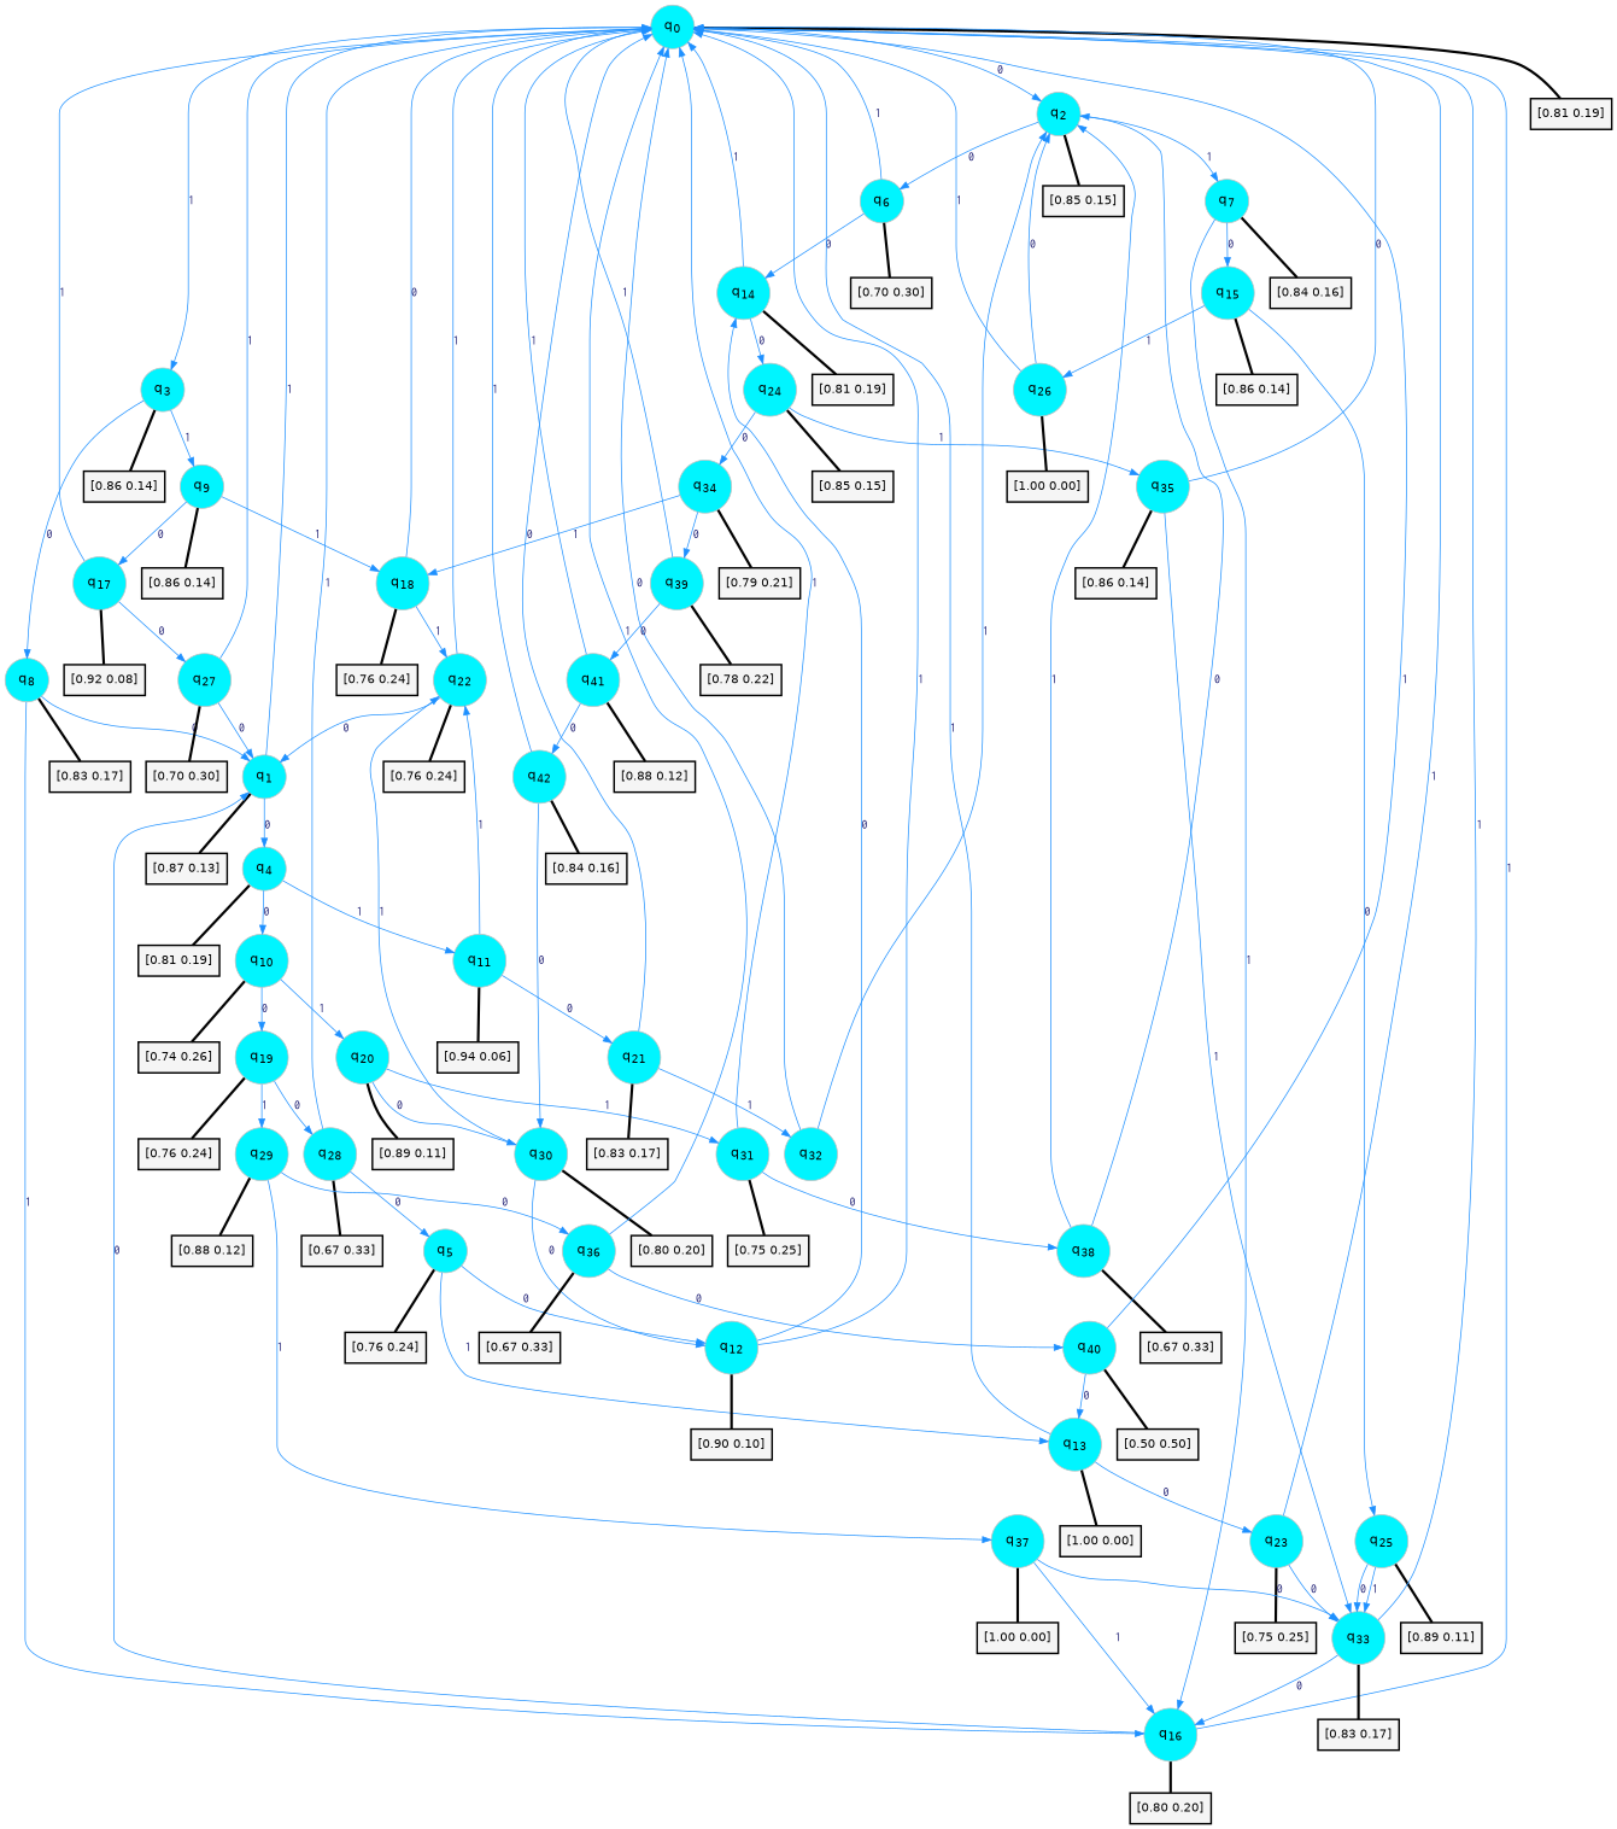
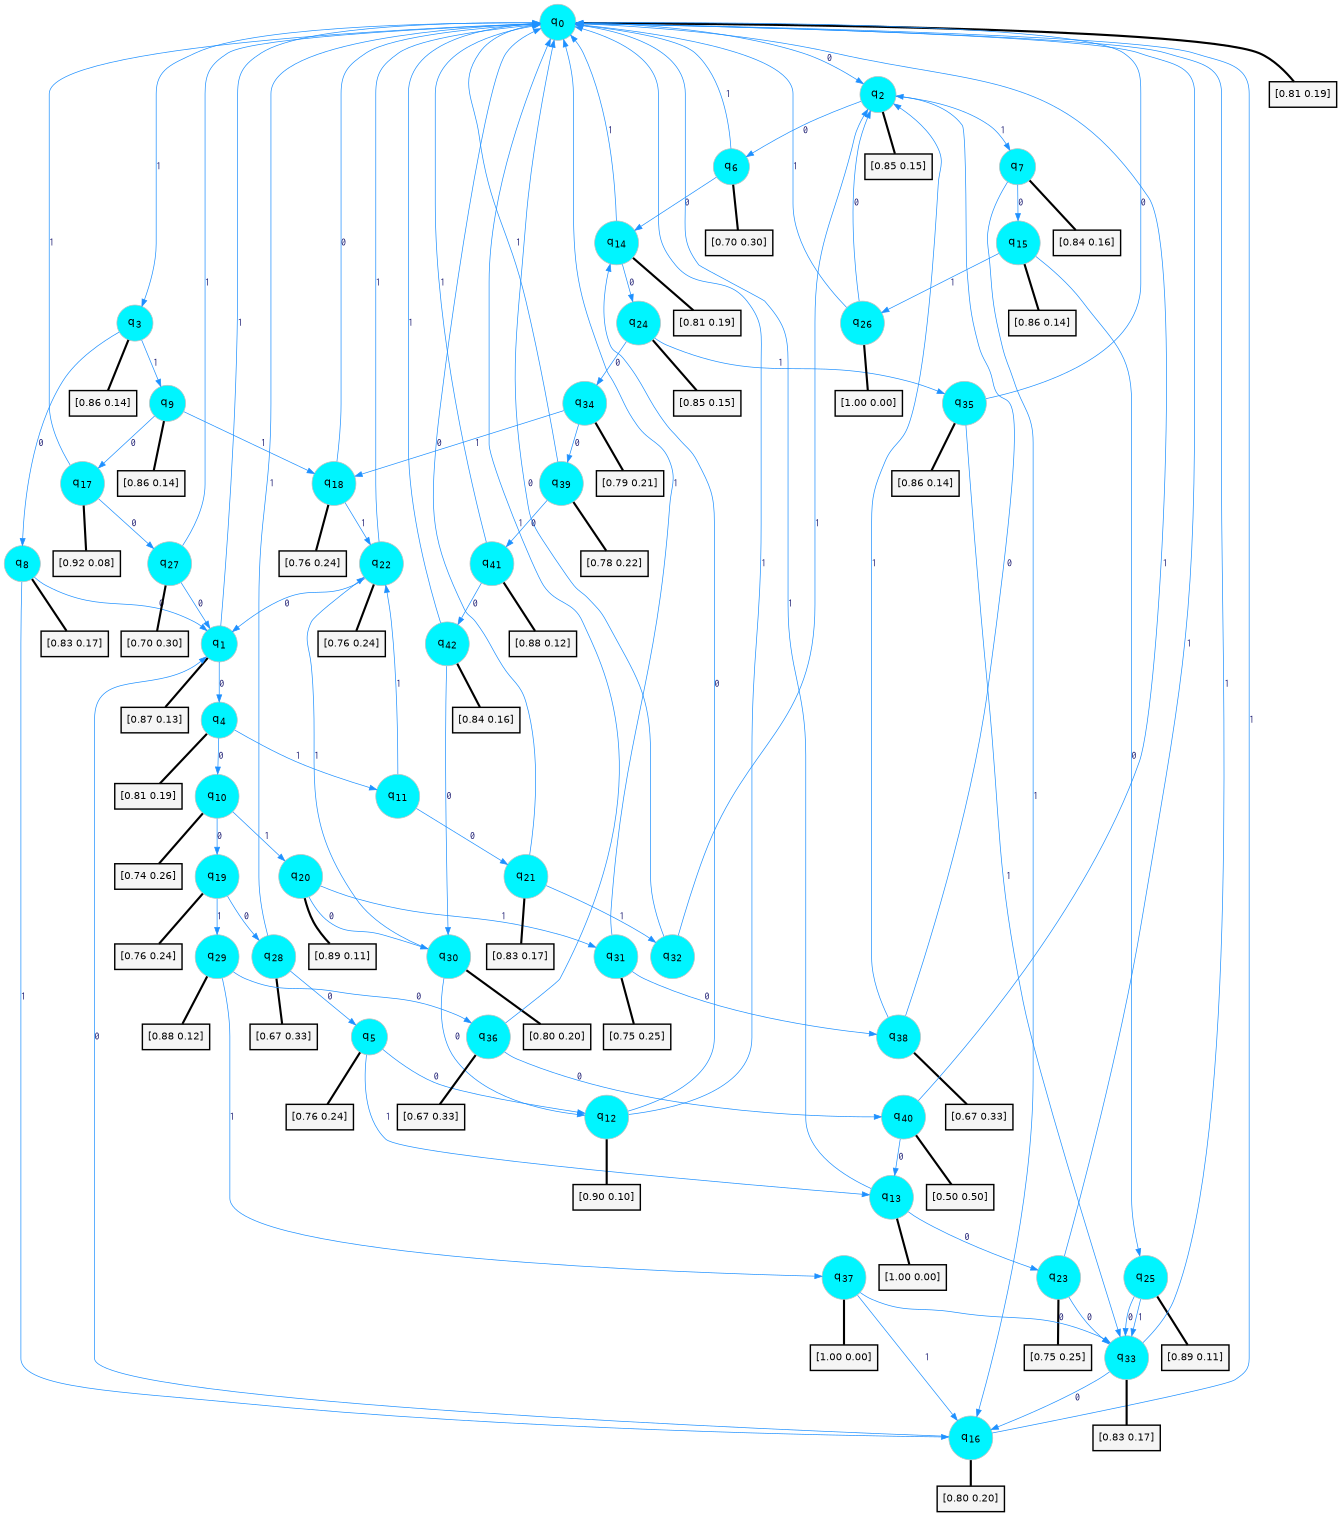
  digraph {
    rankdir=TD
    node [color=gray fillcolor=turquoise1 fontcolor=black fontname=Helvetica fontsize=16 fontweight=bold shape=circle style=filled]
    edge [arrowsize=1 color=dodgerblue1 fontcolor=midnightblue fontname=courier fontweight=bold penwidth=1 style=solid weight=20]
    n1 [label=<q<SUB>0</SUB>>]
    n2 [label=<q<SUB>2</SUB>>]
    n3 [label=<q<SUB>3</SUB>>]
    n4 [color=black fillcolor=whitesmoke fontsize=14 label="[0.81 0.19]" penwidth=2 shape=box]
    n5 [label=<q<SUB>6</SUB>>]
    n6 [label=<q<SUB>7</SUB>>]
    n7 [color=black fillcolor=whitesmoke fontsize=14 label="[0.85 0.15]" penwidth=2 shape=box]
    n8 [label=<q<SUB>8</SUB>>]
    n9 [label=<q<SUB>9</SUB>>]
    n10 [color=black fillcolor=whitesmoke fontsize=14 label="[0.86 0.14]" penwidth=2 shape=box]
    n11 [label=<q<SUB>1</SUB>>]
    n12 [label=<q<SUB>4</SUB>>]
    n13 [color=black fillcolor=whitesmoke fontsize=14 label="[0.87 0.13]" penwidth=2 shape=box]
    n14 [label=<q<SUB>10</SUB>>]
    n15 [label=<q<SUB>11</SUB>>]
    n16 [color=black fillcolor=whitesmoke fontsize=14 label="[0.81 0.19]" penwidth=2 shape=box]
    n17 [label=<q<SUB>14</SUB>>]
    n18 [color=black fillcolor=whitesmoke fontsize=14 label="[0.70 0.30]" penwidth=2 shape=box]
    n19 [label=<q<SUB>15</SUB>>]
    n20 [label=<q<SUB>16</SUB>>]
    n21 [color=black fillcolor=whitesmoke fontsize=14 label="[0.84 0.16]" penwidth=2 shape=box]
    n22 [color=black fillcolor=whitesmoke fontsize=14 label="[0.83 0.17]" penwidth=2 shape=box]
    n23 [label=<q<SUB>17</SUB>>]
    n24 [label=<q<SUB>18</SUB>>]
    n25 [color=black fillcolor=whitesmoke fontsize=14 label="[0.86 0.14]" penwidth=2 shape=box]
    n26 [label=<q<SUB>19</SUB>>]
    n27 [label=<q<SUB>20</SUB>>]
    n28 [color=black fillcolor=whitesmoke fontsize=14 label="[0.74 0.26]" penwidth=2 shape=box]
    n29 [label=<q<SUB>21</SUB>>]
    n30 [label=<q<SUB>22</SUB>>]
-   n31 [color=black fillcolor=whitesmoke fontsize=14 label="[0.94 0.06]" penwidth=2 shape=box]
    n32 [label=<q<SUB>5</SUB>>]
    n33 [label=<q<SUB>12</SUB>>]
    n34 [label=<q<SUB>13</SUB>>]
    n35 [color=black fillcolor=whitesmoke fontsize=14 label="[0.76 0.24]" penwidth=2 shape=box]
    n36 [color=black fillcolor=whitesmoke fontsize=14 label="[0.90 0.10]" penwidth=2 shape=box]
    n37 [label=<q<SUB>23</SUB>>]
    n38 [color=black fillcolor=whitesmoke fontsize=14 label="[1.00 0.00]" penwidth=2 shape=box]
    n39 [label=<q<SUB>24</SUB>>]
    n40 [color=black fillcolor=whitesmoke fontsize=14 label="[0.81 0.19]" penwidth=2 shape=box]
    n41 [label=<q<SUB>25</SUB>>]
    n42 [label=<q<SUB>26</SUB>>]
    n43 [color=black fillcolor=whitesmoke fontsize=14 label="[0.86 0.14]" penwidth=2 shape=box]
    n44 [color=black fillcolor=whitesmoke fontsize=14 label="[0.80 0.20]" penwidth=2 shape=box]
    n45 [label=<q<SUB>27</SUB>>]
    n46 [color=black fillcolor=whitesmoke fontsize=14 label="[0.92 0.08]" penwidth=2 shape=box]
    n47 [color=black fillcolor=whitesmoke fontsize=14 label="[0.76 0.24]" penwidth=2 shape=box]
    n48 [label=<q<SUB>28</SUB>>]
    n49 [label=<q<SUB>29</SUB>>]
    n50 [color=black fillcolor=whitesmoke fontsize=14 label="[0.76 0.24]" penwidth=2 shape=box]
    n51 [label=<q<SUB>30</SUB>>]
    n52 [label=<q<SUB>31</SUB>>]
    n53 [color=black fillcolor=whitesmoke fontsize=14 label="[0.89 0.11]" penwidth=2 shape=box]
    n54 [label=<q<SUB>32</SUB>>]
    n55 [color=black fillcolor=whitesmoke fontsize=14 label="[0.83 0.17]" penwidth=2 shape=box]
    n56 [color=black fillcolor=whitesmoke fontsize=14 label="[0.76 0.24]" penwidth=2 shape=box]
    n57 [label=<q<SUB>33</SUB>>]
    n58 [color=black fillcolor=whitesmoke fontsize=14 label="[0.75 0.25]" penwidth=2 shape=box]
    n59 [label=<q<SUB>34</SUB>>]
    n60 [label=<q<SUB>35</SUB>>]
    n61 [color=black fillcolor=whitesmoke fontsize=14 label="[0.85 0.15]" penwidth=2 shape=box]
    n62 [color=black fillcolor=whitesmoke fontsize=14 label="[0.89 0.11]" penwidth=2 shape=box]
    n63 [color=black fillcolor=whitesmoke fontsize=14 label="[1.00 0.00]" penwidth=2 shape=box]
    n64 [color=black fillcolor=whitesmoke fontsize=14 label="[0.70 0.30]" penwidth=2 shape=box]
    n65 [color=black fillcolor=whitesmoke fontsize=14 label="[0.67 0.33]" penwidth=2 shape=box]
    n66 [label=<q<SUB>36</SUB>>]
    n67 [label=<q<SUB>37</SUB>>]
    n68 [color=black fillcolor=whitesmoke fontsize=14 label="[0.88 0.12]" penwidth=2 shape=box]
    n69 [color=black fillcolor=whitesmoke fontsize=14 label="[0.80 0.20]" penwidth=2 shape=box]
    n70 [label=<q<SUB>38</SUB>>]
    n71 [color=black fillcolor=whitesmoke fontsize=14 label="[0.75 0.25]" penwidth=2 shape=box]
    n72 [color=black fillcolor=whitesmoke fontsize=14 label="[0.83 0.17]" penwidth=2 shape=box]
    n73 [label=<q<SUB>39</SUB>>]
    n74 [color=black fillcolor=whitesmoke fontsize=14 label="[0.79 0.21]" penwidth=2 shape=box]
    n75 [color=black fillcolor=whitesmoke fontsize=14 label="[0.86 0.14]" penwidth=2 shape=box]
    n76 [label=<q<SUB>40</SUB>>]
    n77 [color=black fillcolor=whitesmoke fontsize=14 label="[0.67 0.33]" penwidth=2 shape=box]
    n78 [color=black fillcolor=whitesmoke fontsize=14 label="[1.00 0.00]" penwidth=2 shape=box]
    n79 [color=black fillcolor=whitesmoke fontsize=14 label="[0.67 0.33]" penwidth=2 shape=box]
    n80 [label=<q<SUB>41</SUB>>]
    n81 [color=black fillcolor=whitesmoke fontsize=14 label="[0.78 0.22]" penwidth=2 shape=box]
    n82 [color=black fillcolor=whitesmoke fontsize=14 label="[0.50 0.50]" penwidth=2 shape=box]
    n83 [label=<q<SUB>42</SUB>>]
    n84 [color=black fillcolor=whitesmoke fontsize=14 label="[0.88 0.12]" penwidth=2 shape=box]
    n85 [color=black fillcolor=whitesmoke fontsize=14 label="[0.84 0.16]" penwidth=2 shape=box]
    n1 -> n2 [label=0]
    n1 -> n3 [label=1]
    n1 -> n4 [arrowhead=none color=black penwidth=3]
    n2 -> n5 [label=0]
    n2 -> n6 [label=1]
    n2 -> n7 [arrowhead=none color=black penwidth=3]
    n3 -> n8 [label=0]
    n3 -> n9 [label=1]
    n3 -> n10 [arrowhead=none color=black penwidth=3]
    n5 -> n1 [label=1]
    n5 -> n17 [label=0]
    n5 -> n18 [arrowhead=none color=black penwidth=3]
    n6 -> n19 [label=0]
    n6 -> n20 [label=1]
    n6 -> n21 [arrowhead=none color=black penwidth=3]
    n8 -> n11 [label=0]
    n8 -> n20 [label=1]
    n8 -> n22 [arrowhead=none color=black penwidth=3]
    n9 -> n23 [label=0]
    n9 -> n24 [label=1]
    n9 -> n25 [arrowhead=none color=black penwidth=3]
    n11 -> n1 [label=1]
    n11 -> n12 [label=0]
    n11 -> n13 [arrowhead=none color=black penwidth=3]
    n12 -> n14 [label=0]
    n12 -> n15 [label=1]
    n12 -> n16 [arrowhead=none color=black penwidth=3]
    n14 -> n26 [label=0]
    n14 -> n27 [label=1]
    n14 -> n28 [arrowhead=none color=black penwidth=3]
    n15 -> n29 [label=0]
    n15 -> n30 [label=1]
-   n15 -> n31 [arrowhead=none color=black penwidth=3]
    n17 -> n1 [label=1]
    n17 -> n39 [label=0]
    n17 -> n40 [arrowhead=none color=black penwidth=3]
    n19 -> n41 [label=0]
    n19 -> n42 [label=1]
    n19 -> n43 [arrowhead=none color=black penwidth=3]
    n20 -> n1 [label=1]
    n20 -> n11 [label=0]
    n20 -> n44 [arrowhead=none color=black penwidth=3]
    n23 -> n1 [label=1]
    n23 -> n45 [label=0]
    n23 -> n46 [arrowhead=none color=black penwidth=3]
    n24 -> n1 [label=0]
    n24 -> n30 [label=1]
    n24 -> n47 [arrowhead=none color=black penwidth=3]
    n26 -> n48 [label=0]
    n26 -> n49 [label=1]
    n26 -> n50 [arrowhead=none color=black penwidth=3]
    n27 -> n51 [label=0]
    n27 -> n52 [label=1]
    n27 -> n53 [arrowhead=none color=black penwidth=3]
    n29 -> n1 [label=0]
    n29 -> n54 [label=1]
    n29 -> n55 [arrowhead=none color=black penwidth=3]
    n30 -> n1 [label=1]
    n30 -> n11 [label=0]
    n30 -> n56 [arrowhead=none color=black penwidth=3]
    n32 -> n33 [label=0]
    n32 -> n34 [label=1]
    n32 -> n35 [arrowhead=none color=black penwidth=3]
    n33 -> n1 [label=1]
    n33 -> n17 [label=0]
    n33 -> n36 [arrowhead=none color=black penwidth=3]
    n34 -> n1 [label=1]
    n34 -> n37 [label=0]
    n34 -> n38 [arrowhead=none color=black penwidth=3]
    n37 -> n1 [label=1]
    n37 -> n57 [label=0]
    n37 -> n58 [arrowhead=none color=black penwidth=3]
    n39 -> n59 [label=0]
    n39 -> n60 [label=1]
    n39 -> n61 [arrowhead=none color=black penwidth=3]
    n41 -> n57 [label=0]
    n41 -> n57 [label=1]
    n41 -> n62 [arrowhead=none color=black penwidth=3]
    n42 -> n1 [label=1]
    n42 -> n2 [label=0]
    n42 -> n63 [arrowhead=none color=black penwidth=3]
    n45 -> n1 [label=1]
    n45 -> n11 [label=0]
    n45 -> n64 [arrowhead=none color=black penwidth=3]
    n48 -> n1 [label=1]
    n48 -> n32 [label=0]
    n48 -> n65 [arrowhead=none color=black penwidth=3]
    n49 -> n66 [label=0]
    n49 -> n67 [label=1]
    n49 -> n68 [arrowhead=none color=black penwidth=3]
    n51 -> n30 [label=1]
    n51 -> n33 [label=0]
    n51 -> n69 [arrowhead=none color=black penwidth=3]
    n52 -> n1 [label=1]
    n52 -> n70 [label=0]
    n52 -> n71 [arrowhead=none color=black penwidth=3]
    n54 -> n1 [label=0]
    n54 -> n2 [label=1]
    n57 -> n1 [label=1]
    n57 -> n20 [label=0]
    n57 -> n72 [arrowhead=none color=black penwidth=3]
    n59 -> n24 [label=1]
    n59 -> n73 [label=0]
    n59 -> n74 [arrowhead=none color=black penwidth=3]
    n60 -> n1 [label=0]
    n60 -> n57 [label=1]
    n60 -> n75 [arrowhead=none color=black penwidth=3]
    n66 -> n1 [label=1]
    n66 -> n76 [label=0]
    n66 -> n77 [arrowhead=none color=black penwidth=3]
    n67 -> n20 [label=1]
    n67 -> n57 [label=0]
    n67 -> n78 [arrowhead=none color=black penwidth=3]
    n70 -> n2 [label=0]
    n70 -> n2 [label=1]
    n70 -> n79 [arrowhead=none color=black penwidth=3]
    n73 -> n1 [label=1]
    n73 -> n80 [label=0]
    n73 -> n81 [arrowhead=none color=black penwidth=3]
    n76 -> n1 [label=1]
    n76 -> n34 [label=0]
    n76 -> n82 [arrowhead=none color=black penwidth=3]
    n80 -> n1 [label=1]
    n80 -> n83 [label=0]
    n80 -> n84 [arrowhead=none color=black penwidth=3]
    n83 -> n1 [label=1]
    n83 -> n51 [label=0]
    n83 -> n85 [arrowhead=none color=black penwidth=3]
  }
